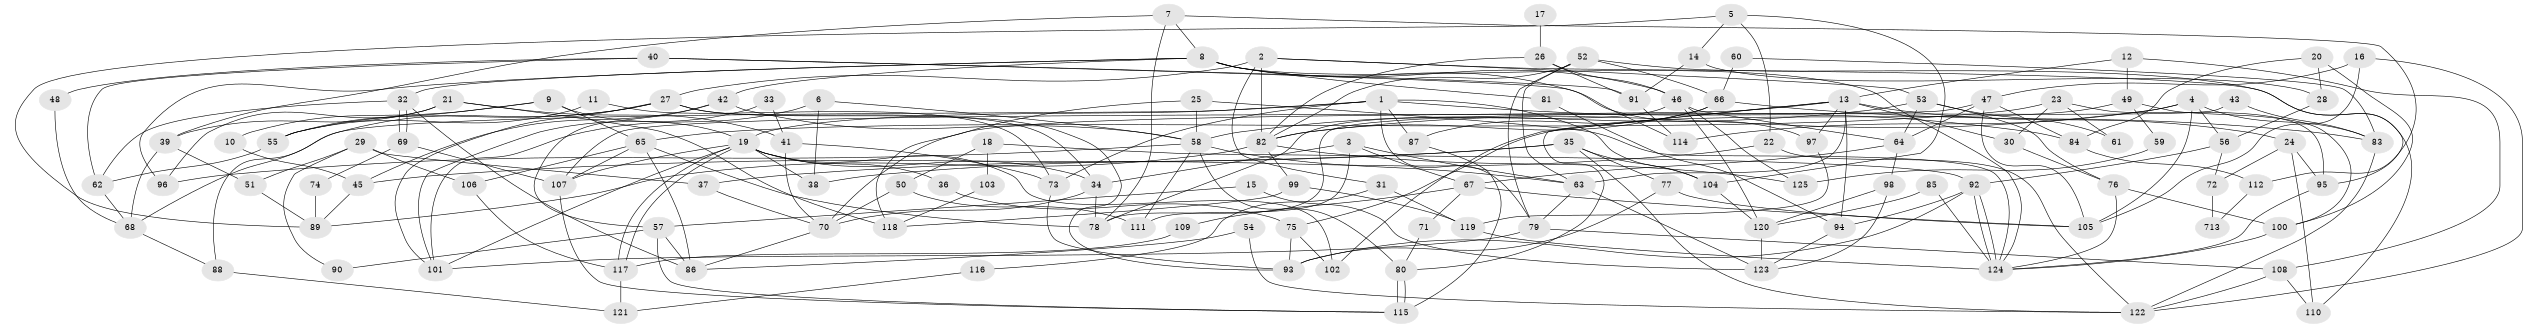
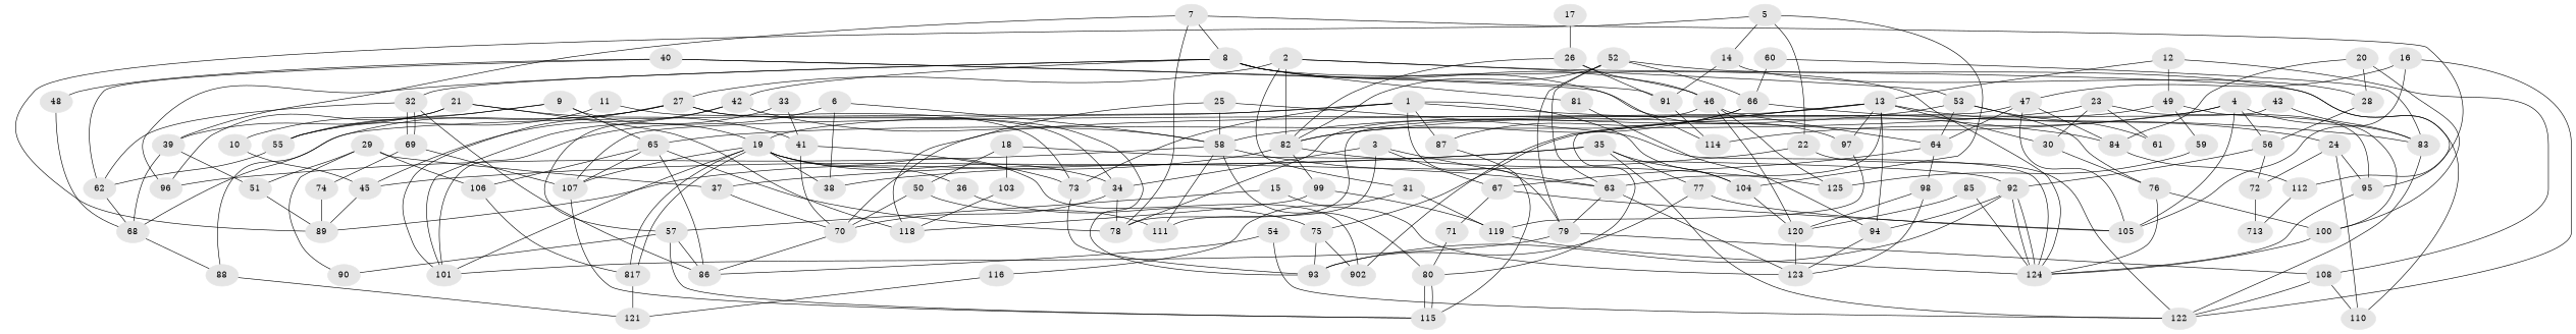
  graph {
    node [color=gray90 style=filled]
    1
    19
    68
    73
    79
    84
    87
    104
    34
    38
    101
-   102
+   102 [label=902]
    36
    107
-   117
+   117 [label=817]
    88
    93
    108
    112
    115
    120
    2
    27
    31
    53
    82
    110
    55
    116
    119
    58
    61
    76
    64
    89
    125
    99
    3
    63
    67
    111
    78
    70
    123
    105
    71
-   109
    4
    56
    83
    114
    92
    72
    122
    5
    14
    22
    28
    91
    95
    124
    6
    80
    96
    7
    8
    39
    32
    42
    46
    81
    51
    n73 [label=713]
    62
    69
    86
    45
    57
    94
    9
    10
    65
    106
    11
    12
    13
    49
    24
    30
    97
    100
    75
    59
    15
    90
    16
    47
    17
    26
    18
    50
    103
    118
    121
    20
    21
    41
    23
    25
    29
    37
    74
    33
    35
    77
    40
    48
    43
    98
    52
    66
    54
    60
    85
    1 -- 19
    1 -- 68
    1 -- 73
    1 -- 79
    1 -- 84
    1 -- 87
    1 -- 104
    19 -- 34
    19 -- 38
    19 -- 101
    19 -- 102
    19 -- 36
    19 -- 107
    19 -- 117
    19 -- 117
    68 -- 88
    73 -- 93
    79 -- 101
    79 -- 108
    84 -- 112
    87 -- 115
    104 -- 120
    34 -- 78
    34 -- 70
    36 -- 75
    107 -- 115
    117 -- 121
    88 -- 121
    108 -- 110
    108 -- 122
    112 -- n73
    120 -- 123
    2 -- 27
    2 -- 31
    2 -- 53
    2 -- 82
    2 -- 110
    27 -- 34
    27 -- 101
    27 -- 88
    27 -- 93
    27 -- 55
    31 -- 116
    31 -- 119
    53 -- 58
    53 -- 61
    53 -- 76
    53 -- 64
    82 -- 89
    82 -- 125
    82 -- 99
    55 -- 62
    116 -- 121
    119 -- 124
    58 -- 63
    58 -- 111
    58 -- 80
    58 -- 96
    76 -- 124
    76 -- 100
    64 -- 67
    64 -- 98
    99 -- 119
    99 -- 118
    3 -- 34
    3 -- 63
    3 -- 67
    3 -- 111
    63 -- 79
    63 -- 123
    67 -- 105
    67 -- 71
-   67 -- 109
    70 -- 86
    71 -- 80
-   109 -- 117
    4 -- 82
    4 -- 105
    4 -- 56
    4 -- 83
    4 -- 114
    56 -- 92
    56 -- 72
    83 -- 122
    92 -- 93
    92 -- 124
    92 -- 124
    92 -- 94
    72 -- n73
    5 -- 104
    5 -- 89
    5 -- 14
    5 -- 22
    14 -- 28
    14 -- 91
    22 -- 38
    22 -- 122
    28 -- 56
    91 -- 114
    95 -- 124
    6 -- 38
    6 -- 101
    6 -- 58
    80 -- 115
    80 -- 115
    7 -- 112
    7 -- 78
    7 -- 8
    7 -- 39
    8 -- 114
    8 -- 124
    8 -- 96
    8 -- 32
    8 -- 42
    8 -- 46
    8 -- 81
    39 -- 68
    39 -- 51
    32 -- 62
    32 -- 69
    32 -- 69
    32 -- 86
    42 -- 58
    42 -- 45
    42 -- 57
    46 -- 120
    46 -- 64
    46 -- 125
    46 -- 78
    81 -- 94
    51 -- 89
    62 -- 68
    69 -- 107
    69 -- 74
    45 -- 89
    57 -- 115
    57 -- 86
    57 -- 90
    94 -- 123
    9 -- 19
    9 -- 55
    9 -- 10
    9 -- 65
    10 -- 45
    65 -- 107
    65 -- 78
    65 -- 86
    65 -- 106
    106 -- 117
    11 -- 73
    11 -- 55
    12 -- 108
    12 -- 13
    12 -- 49
    13 -- 102
    13 -- 63
    13 -- 70
    13 -- 80
    13 -- 94
    13 -- 24
    13 -- 30
    13 -- 97
    49 -- 100
    49 -- 75
    49 -- 59
    24 -- 110
    24 -- 72
    24 -- 95
    30 -- 76
    97 -- 119
    100 -- 124
    75 -- 102
    75 -- 93
    59 -- 125
    15 -- 123
    15 -- 57
    16 -- 105
    16 -- 122
    16 -- 47
    47 -- 84
    47 -- 107
    47 -- 64
    47 -- 105
    17 -- 26
    26 -- 82
    26 -- 91
    26 -- 46
    18 -- 92
    18 -- 50
    18 -- 103
    50 -- 111
    50 -- 70
    103 -- 118
    20 -- 84
    20 -- 28
    20 -- 100
    21 -- 96
    21 -- 39
    21 -- 118
    21 -- 41
    41 -- 73
    41 -- 70
    23 -- 61
    23 -- 95
    23 -- 65
    23 -- 30
    25 -- 58
    25 -- 124
    25 -- 118
    29 -- 51
    29 -- 106
    29 -- 90
    29 -- 37
    37 -- 70
    74 -- 89
    33 -- 101
    33 -- 41
    35 -- 104
    35 -- 122
    35 -- 45
    35 -- 37
    35 -- 77
    77 -- 93
    77 -- 105
    40 -- 91
    40 -- 62
    40 -- 97
    40 -- 48
    48 -- 68
    43 -- 78
    43 -- 83
    98 -- 120
    98 -- 123
    52 -- 79
    52 -- 82
    52 -- 63
    52 -- 95
    52 -- 66
    66 -- 87
    66 -- 82
    66 -- 83
    54 -- 122
    54 -- 86
    60 -- 83
    60 -- 66
    85 -- 120
    85 -- 124
  }
